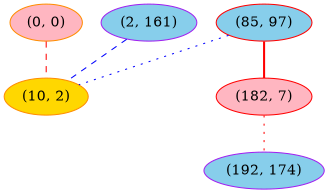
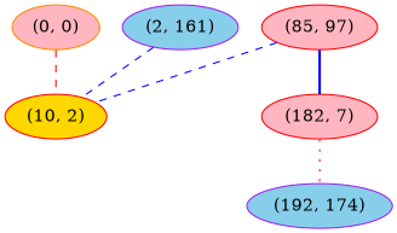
  graph {
    node [color=darkorange fillcolor=skyblue style=filled]
    edge [color=blue style=dashed weight=1]
    "(0, 0)" [fillcolor=lightpink]
-   "(10, 2)" [fillcolor=gold]
-   "(85, 97)" [color=red]
+   "(10, 2)" [color=red fillcolor=gold]
+   "(85, 97)" [color=red fillcolor=lightpink]
    n4 [color=red fillcolor=lightpink label="(182, 7)"]
    "(192, 174)" [color=purple]
    "(2, 161)" [color=purple]
    "(0, 0)" -- "(10, 2)" [color=red weight=4]
-   "(85, 97)" -- "(10, 2)" [style=dotted]
-   "(85, 97)" -- n4 [color=red style=bold]
+   "(85, 97)" -- "(10, 2)"
+   "(85, 97)" -- n4 [style=bold]
    n4 -- "(192, 174)" [color=red style=dotted]
    "(2, 161)" -- "(10, 2)"
  }
